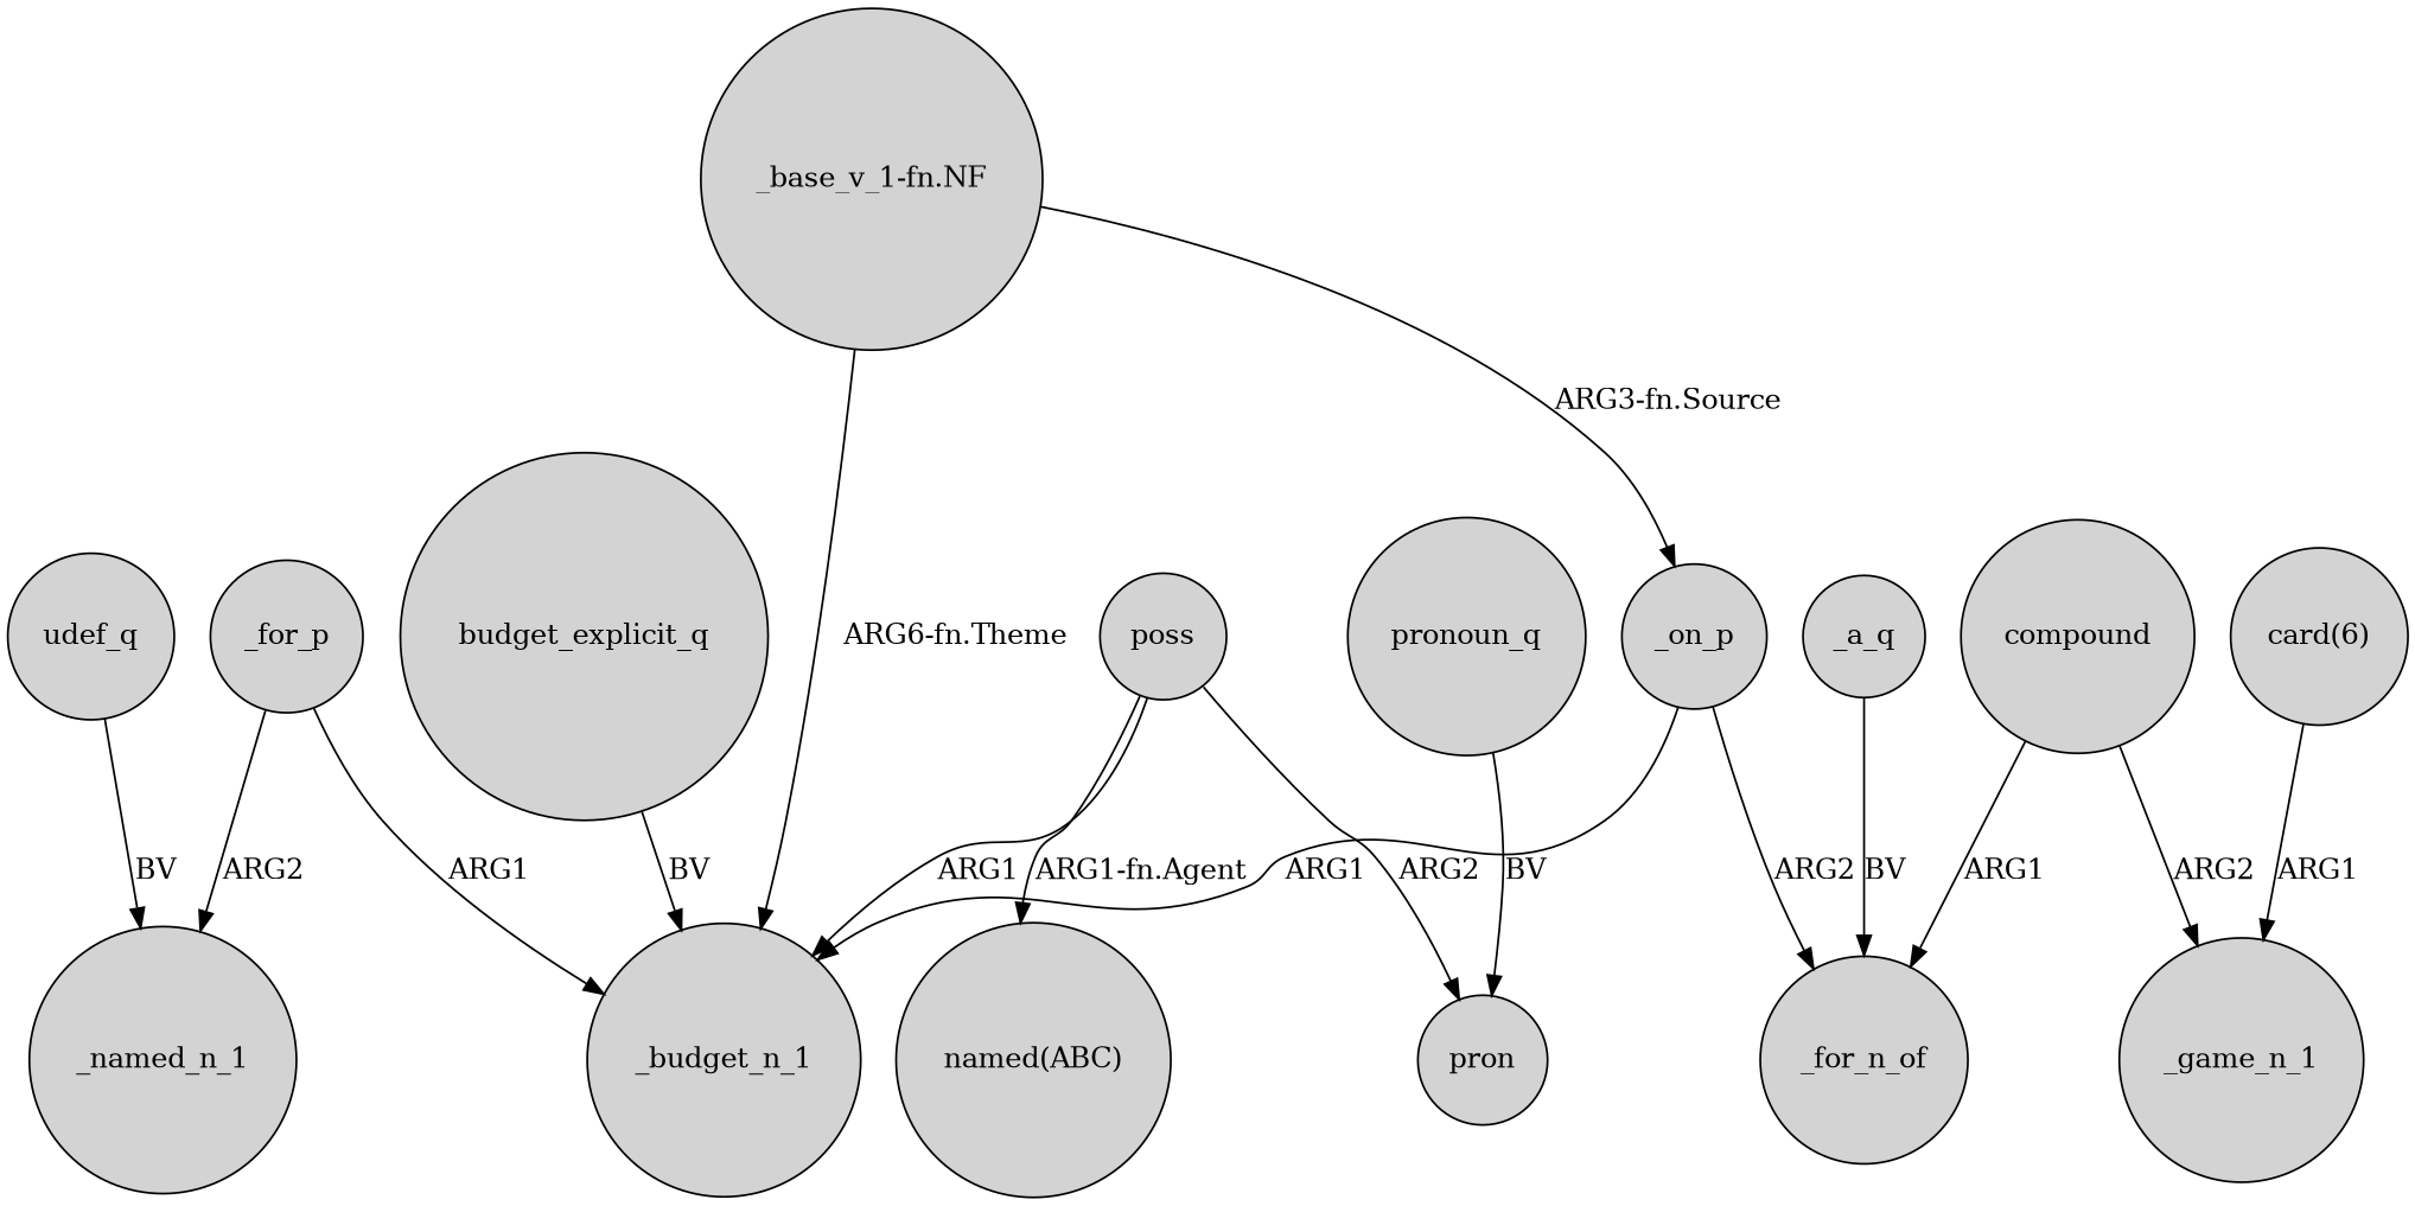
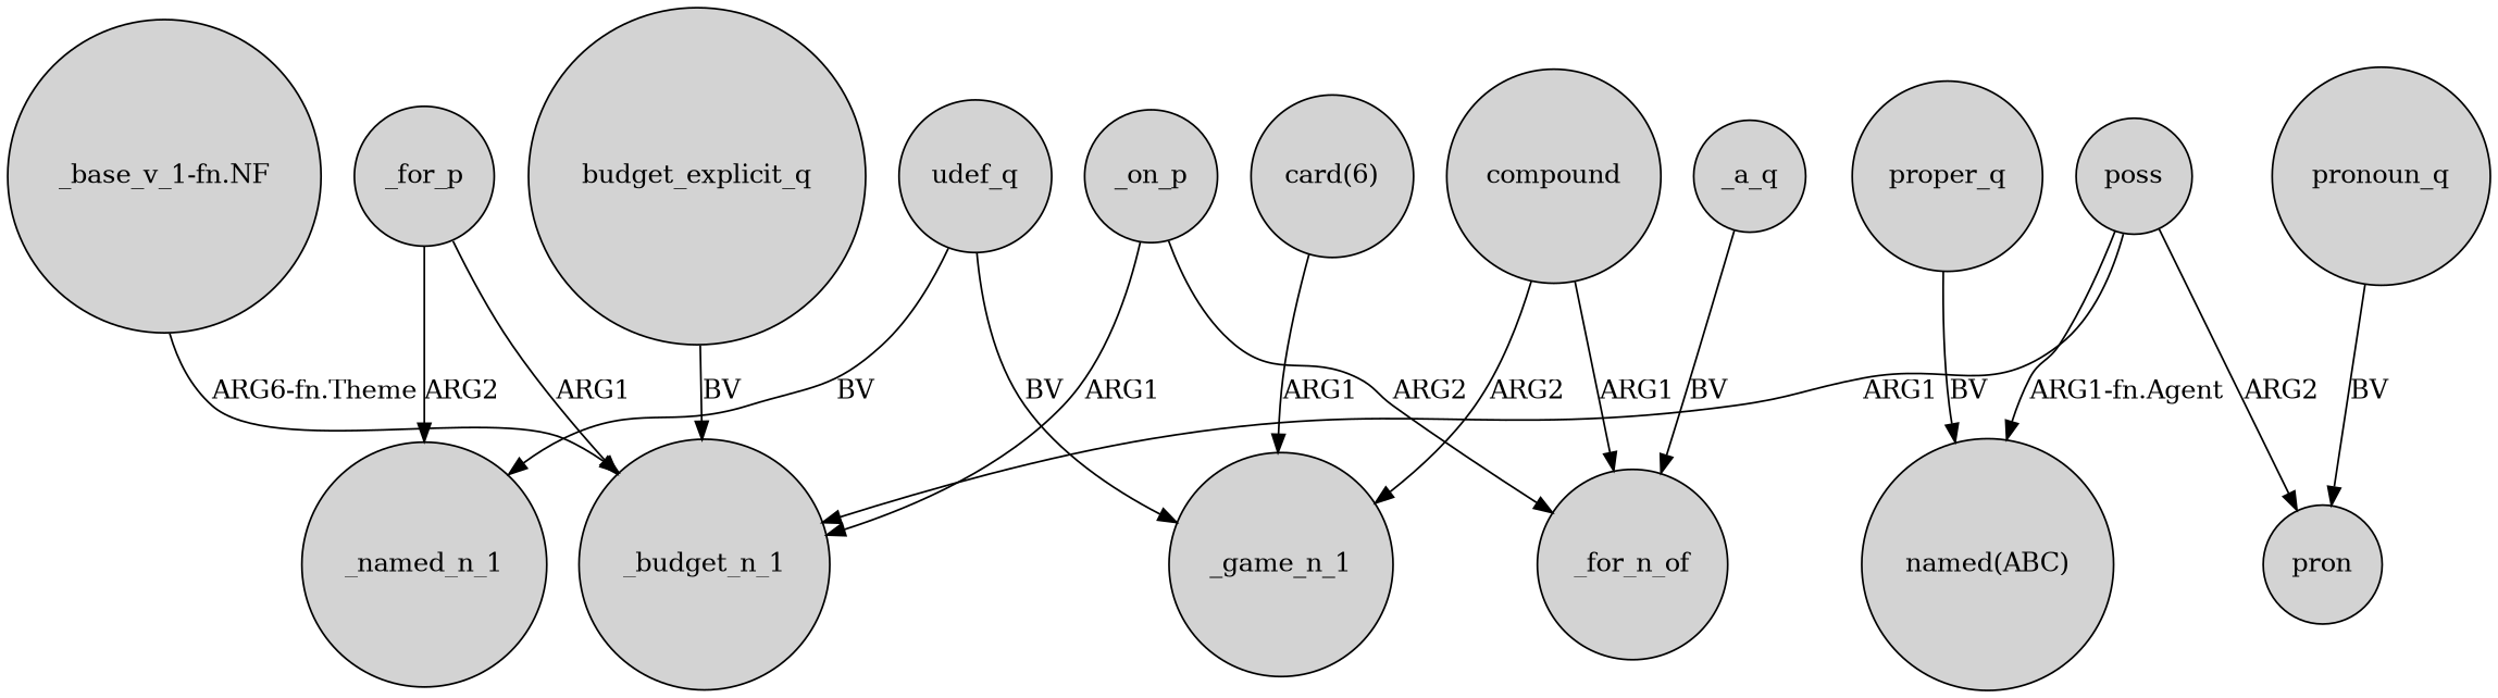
  digraph {
    node [shape=circle style=filled]
    poss
    _budget_n_1
    pron
    "named(ABC)"
    "card(6)"
    _game_n_1
    udef_q
    n8 [label=_named_n_1]
    _for_p
    compound
    n11 [label=_for_n_of]
    _a_q
    "_base_v_1-fn.NF"
    _on_p
+   proper_q
    n16 [label=budget_explicit_q]
    pronoun_q
    poss -> _budget_n_1 [label=ARG1]
    poss -> pron [label=ARG2]
    poss -> "named(ABC)" [label="ARG1-fn.Agent"]
    "card(6)" -> _game_n_1 [label=ARG1]
+   udef_q -> _game_n_1 [label=BV]
    udef_q -> n8 [label=BV]
    _for_p -> _budget_n_1 [label=ARG1]
    _for_p -> n8 [label=ARG2]
    compound -> _game_n_1 [label=ARG2]
    compound -> n11 [label=ARG1]
    _a_q -> n11 [label=BV]
    "_base_v_1-fn.NF" -> _budget_n_1 [label="ARG6-fn.Theme"]
-   "_base_v_1-fn.NF" -> _on_p [label="ARG3-fn.Source"]
    _on_p -> _budget_n_1 [label=ARG1]
    _on_p -> n11 [label=ARG2]
+   proper_q -> "named(ABC)" [label=BV]
    n16 -> _budget_n_1 [label=BV]
    pronoun_q -> pron [label=BV]
  }
